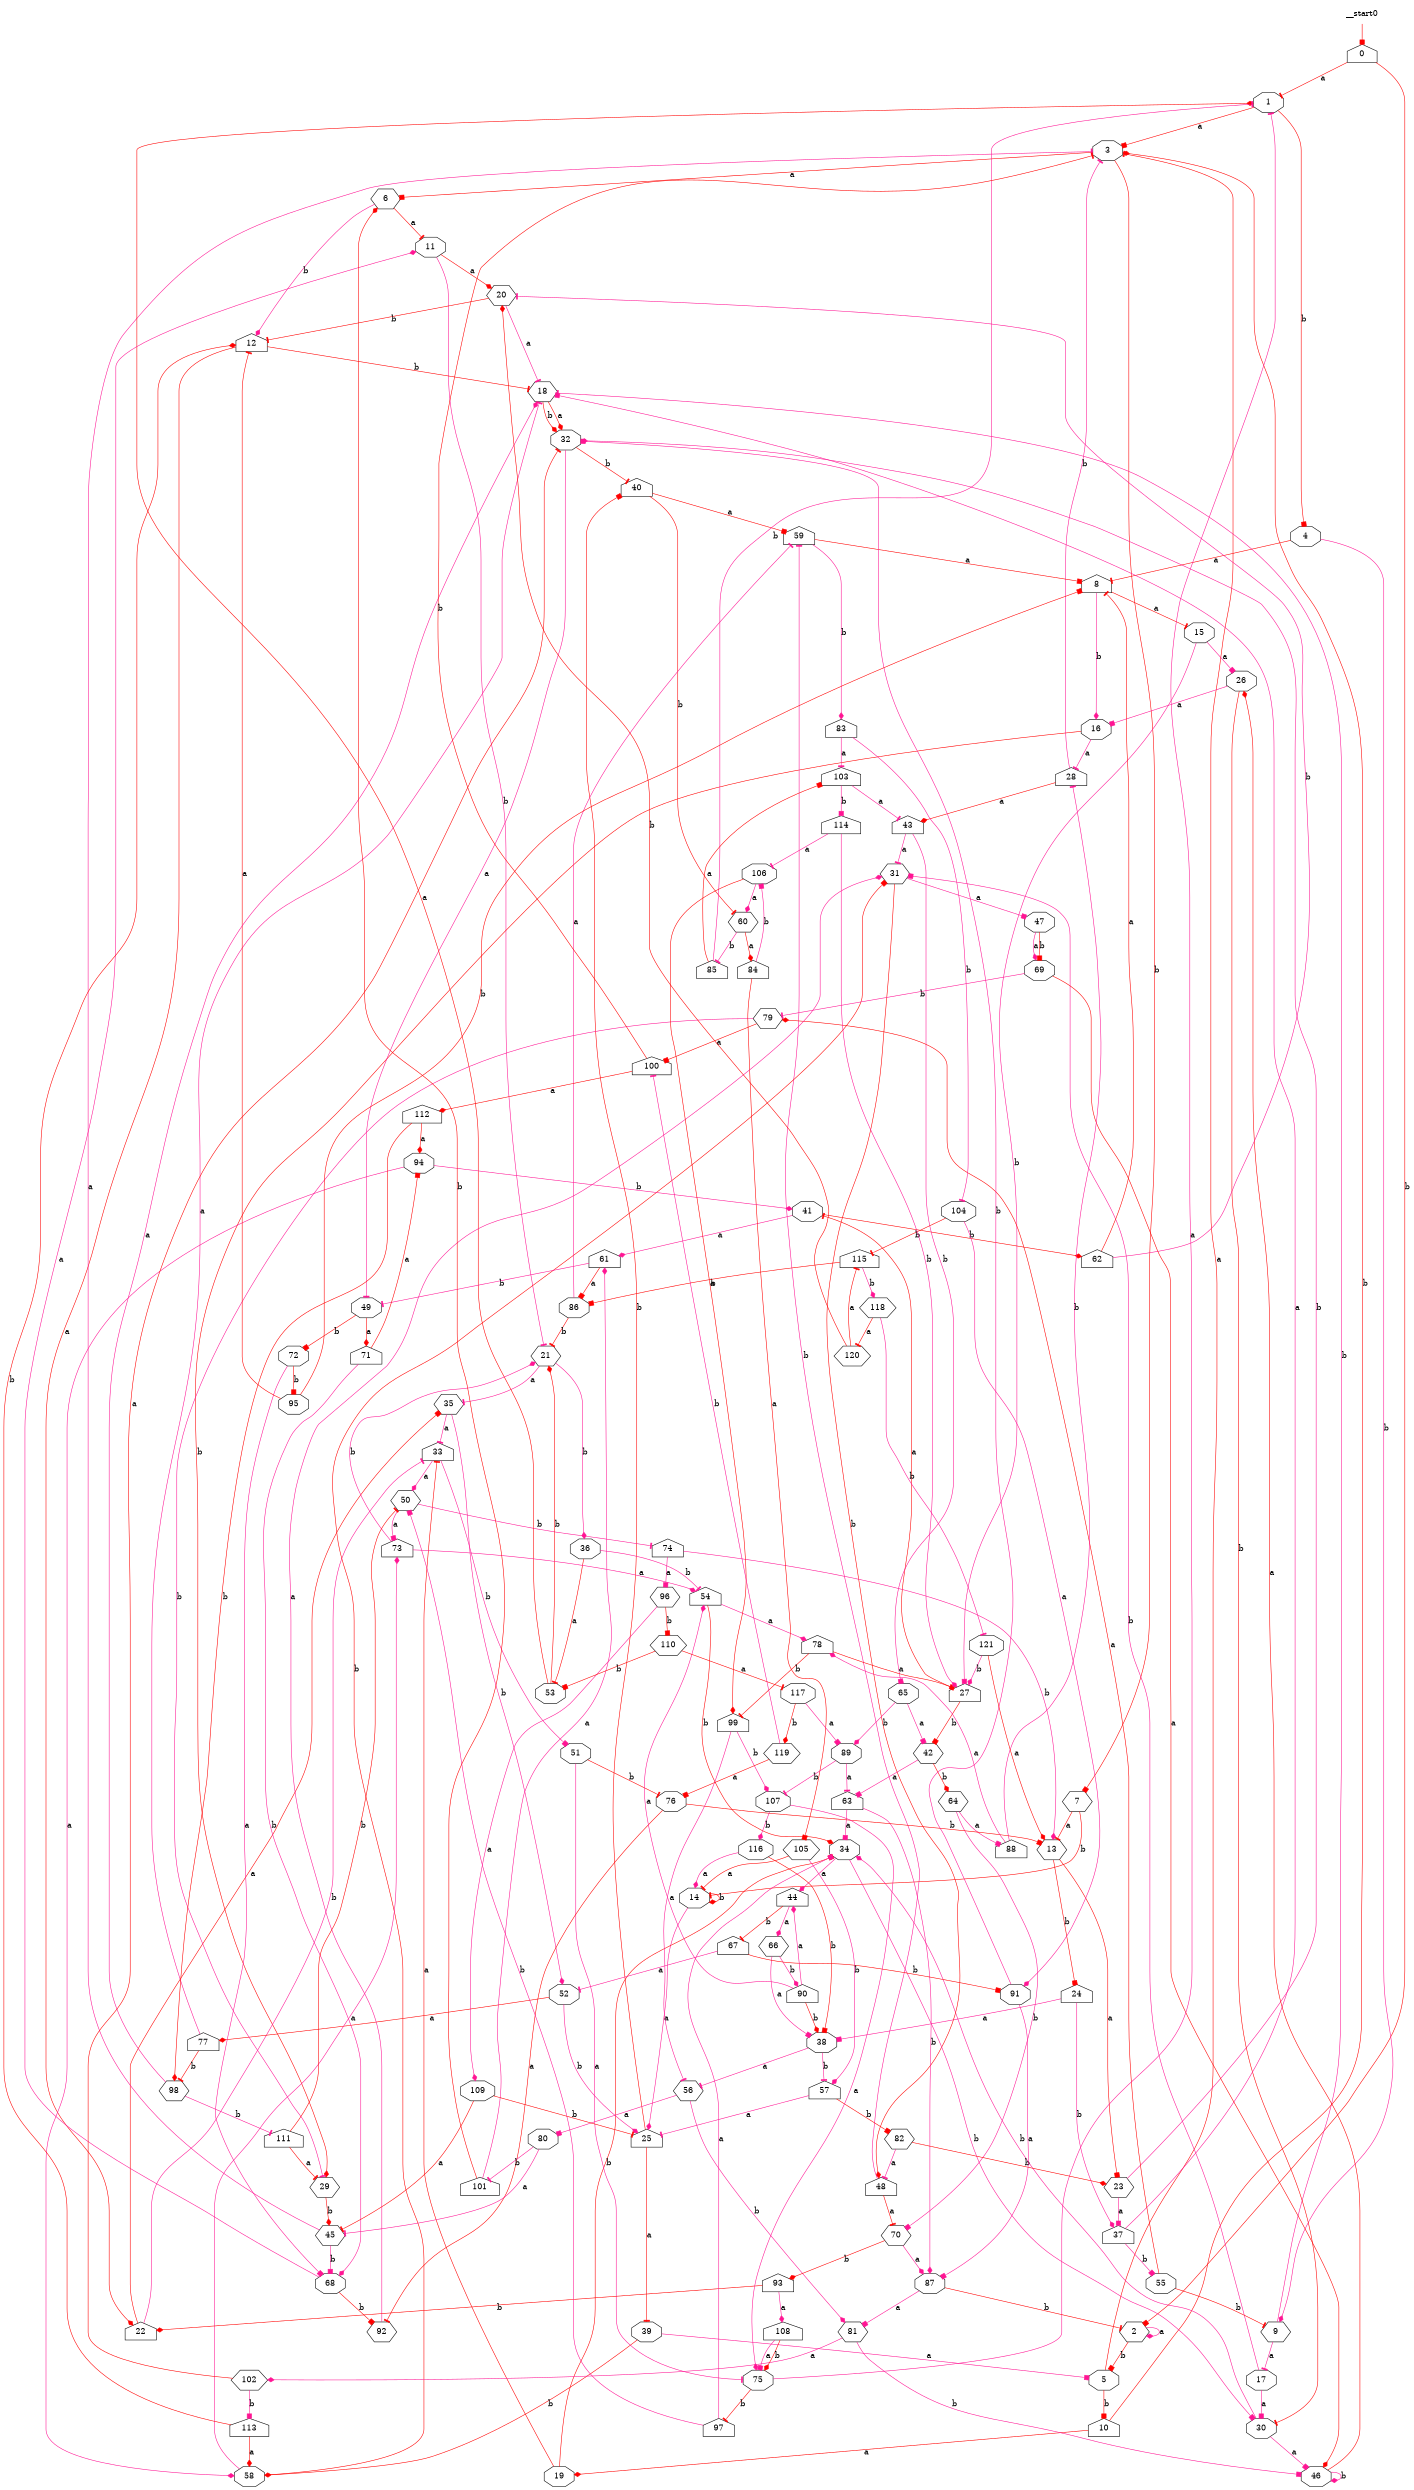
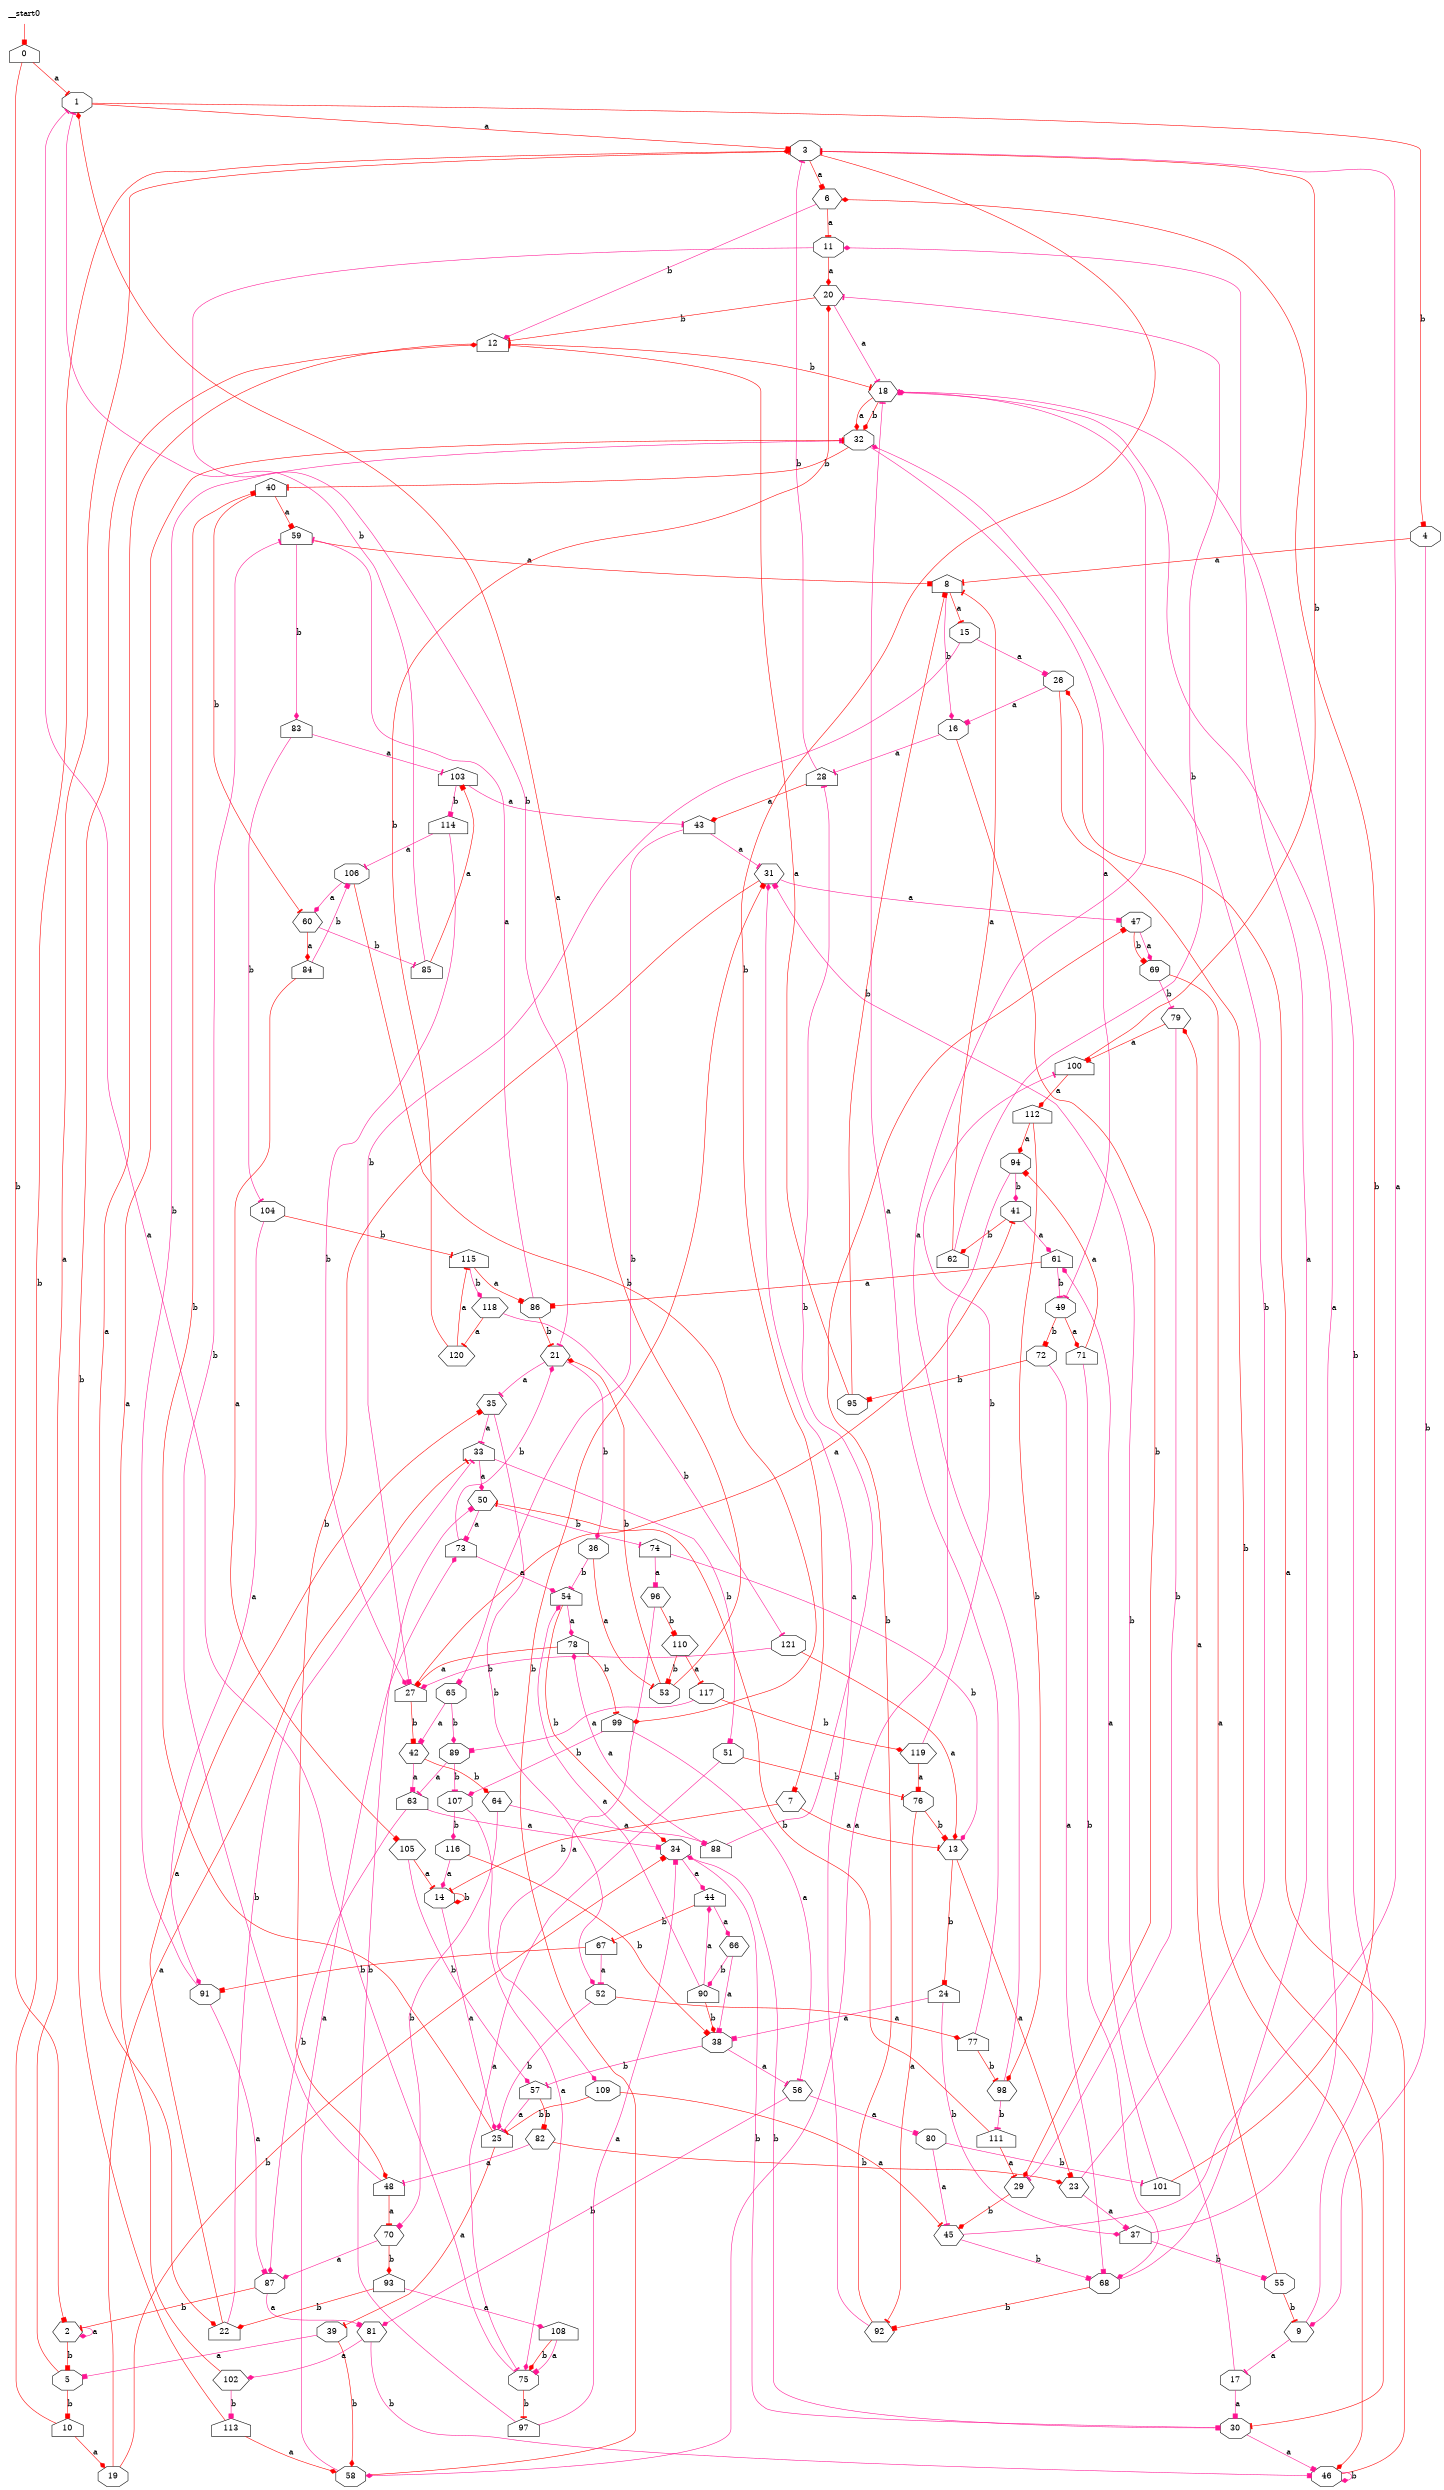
  digraph {
    node [shape=octagon]
    edge [arrowhead=diamond color=deeppink]
    __start0 [shape=none]
    0 [shape=house]
    1
    2 [shape=hexagon]
    3
    4
    5
    6 [shape=hexagon]
    7 [shape=hexagon]
    8 [shape=house]
    9 [shape=hexagon]
    10 [shape=house]
    11
    12 [shape=house]
    13 [shape=hexagon]
    14
    15
    16
    17
    18 [shape=hexagon]
    19
    20 [shape=hexagon]
    21 [shape=hexagon]
    22 [shape=house]
    23 [shape=hexagon]
    24 [shape=house]
    25 [shape=house]
    26
    27 [shape=house]
    28 [shape=house]
    29 [shape=hexagon]
    30
    31 [shape=hexagon]
    32
    33 [shape=house]
    34
    35 [shape=hexagon]
    36
    37 [shape=house]
    38
    39
    40 [shape=house]
    41
    42 [shape=hexagon]
    43 [shape=house]
    45 [shape=hexagon]
    46
    47
    48 [shape=house]
    49
    50 [shape=hexagon]
    51
    44 [shape=house]
    52
    53
    54 [shape=house]
    55
    56 [shape=hexagon]
    57 [shape=house]
    58
    59 [shape=house]
    60 [shape=hexagon]
    61 [shape=house]
    62 [shape=house]
    63 [shape=house]
    64 [shape=hexagon]
    65
    66 [shape=hexagon]
    67 [shape=house]
    68
    69
    70 [shape=hexagon]
    71 [shape=house]
    72
    73 [shape=house]
    74 [shape=house]
    75
    76
    77 [shape=house]
    78 [shape=house]
    79 [shape=hexagon]
    80
    81 [shape=hexagon]
    82 [shape=hexagon]
    83 [shape=house]
    84 [shape=house]
    85 [shape=house]
    86
    87
    88 [shape=house]
    89
    90 [shape=house]
    91
    92 [shape=hexagon]
    93 [shape=house]
    94
    95
    96 [shape=hexagon]
    97 [shape=house]
    98 [shape=hexagon]
    99 [shape=house]
    100 [shape=house]
    101 [shape=house]
    102 [shape=hexagon]
    103 [shape=house]
    104
    105 [shape=hexagon]
    106
    107
    108 [shape=house]
    109
    110 [shape=hexagon]
    111 [shape=house]
    112 [shape=house]
    113 [shape=house]
    114 [shape=house]
    115 [shape=house]
    116
    117
    118 [shape=hexagon]
    119 [shape=hexagon]
    120 [shape=hexagon]
    121
    __start0 -> 0 [arrowhead=box color=red]
    0 -> 1 [arrowhead=tee color=red label=a]
    0 -> 2 [arrowhead=box color=red label=b]
    1 -> 3 [arrowhead=box color=red label=a]
    1 -> 4 [arrowhead=box color=red label=b]
    2 -> 2 [label=a]
    2 -> 5 [arrowhead=box color=red label=b]
    3 -> 6 [arrowhead=box color=red label=a]
    3 -> 7 [arrowhead=box color=red label=b]
    4 -> 8 [arrowhead=tee color=red label=a]
    4 -> 9 [label=b]
    5 -> 3 [arrowhead=tee color=red label=a]
    5 -> 10 [arrowhead=box color=red label=b]
    6 -> 11 [arrowhead=tee color=red label=a]
    6 -> 12 [label=b]
    7 -> 13 [arrowhead=tee color=red label=a]
    7 -> 14 [arrowhead=tee color=red label=b]
    8 -> 15 [arrowhead=tee color=red label=a]
    8 -> 16 [label=b]
    9 -> 17 [arrowhead=tee label=a]
    9 -> 18 [arrowhead=tee label=b]
    10 -> 3 [color=red label=b]
    10 -> 19 [color=red label=a]
    11 -> 20 [color=red label=a]
    11 -> 21 [arrowhead=tee label=b]
    12 -> 18 [arrowhead=tee color=red label=b]
    12 -> 22 [color=red label=a]
    13 -> 23 [arrowhead=box color=red label=a]
    13 -> 24 [arrowhead=box color=red label=b]
    14 -> 14 [color=red label=b]
    14 -> 25 [label=a]
    15 -> 26 [arrowhead=box label=a]
    15 -> 27 [arrowhead=box label=b]
    16 -> 28 [arrowhead=tee label=a]
    16 -> 29 [color=red label=b]
    17 -> 30 [arrowhead=box label=a]
    17 -> 31 [arrowhead=box label=b]
    18 -> 32 [color=red label=a]
    18 -> 32 [color=red label=b]
    19 -> 33 [arrowhead=tee color=red label=a]
    19 -> 34 [arrowhead=box color=red label=b]
    20 -> 12 [arrowhead=tee color=red label=b]
    20 -> 18 [arrowhead=tee label=a]
    21 -> 35 [arrowhead=tee label=a]
    21 -> 36 [label=b]
    22 -> 33 [arrowhead=tee label=b]
    22 -> 35 [arrowhead=box color=red label=a]
    23 -> 32 [label=b]
    23 -> 37 [arrowhead=box label=a]
    24 -> 37 [label=b]
    24 -> 38 [arrowhead=box label=a]
    25 -> 39 [arrowhead=tee color=red label=a]
    25 -> 40 [arrowhead=box color=red label=b]
    26 -> 16 [arrowhead=box label=a]
    26 -> 30 [arrowhead=tee color=red label=b]
    27 -> 41 [arrowhead=tee color=red label=a]
    27 -> 42 [arrowhead=box color=red label=b]
    28 -> 3 [arrowhead=tee label=b]
    28 -> 43 [color=red label=a]
    29 -> 45 [color=red label=b]
    30 -> 34 [label=b]
    30 -> 46 [arrowhead=box label=a]
    31 -> 47 [arrowhead=box label=a]
    31 -> 48 [color=red label=b]
    32 -> 40 [arrowhead=tee color=red label=b]
    32 -> 49 [arrowhead=tee label=a]
    33 -> 50 [label=a]
    33 -> 51 [arrowhead=box label=b]
    34 -> 30 [arrowhead=box label=b]
    34 -> 44 [label=a]
    35 -> 33 [arrowhead=tee label=a]
    35 -> 52 [label=b]
    36 -> 53 [arrowhead=tee color=red label=a]
    36 -> 54 [arrowhead=tee label=b]
    37 -> 18 [arrowhead=box label=a]
    37 -> 55 [arrowhead=box label=b]
    38 -> 56 [arrowhead=tee label=a]
    38 -> 57 [arrowhead=tee label=b]
    39 -> 5 [arrowhead=box label=a]
    39 -> 58 [color=red label=b]
    40 -> 59 [arrowhead=box color=red label=a]
    40 -> 60 [arrowhead=tee color=red label=b]
    41 -> 61 [label=a]
    41 -> 62 [color=red label=b]
    42 -> 63 [arrowhead=box label=a]
    42 -> 64 [color=red label=b]
    43 -> 31 [arrowhead=tee label=a]
    43 -> 65 [arrowhead=box label=b]
    45 -> 3 [arrowhead=tee label=a]
    45 -> 68 [arrowhead=box label=b]
    46 -> 26 [color=red label=a]
    46 -> 46 [label=b]
    47 -> 69 [label=a]
    47 -> 69 [arrowhead=box color=red label=b]
    48 -> 59 [arrowhead=tee label=b]
    48 -> 70 [arrowhead=tee color=red label=a]
    49 -> 71 [color=red label=a]
    49 -> 72 [arrowhead=box color=red label=b]
    50 -> 73 [arrowhead=box label=a]
    50 -> 74 [arrowhead=tee label=b]
    51 -> 75 [arrowhead=tee label=a]
    51 -> 76 [arrowhead=tee color=red label=b]
    44 -> 66 [label=a]
    44 -> 67 [arrowhead=tee color=red label=b]
    52 -> 25 [label=b]
    52 -> 77 [color=red label=a]
    53 -> 1 [color=red label=a]
    53 -> 21 [color=red label=b]
    54 -> 34 [color=red label=b]
    54 -> 78 [label=a]
    55 -> 9 [arrowhead=tee color=red label=b]
    55 -> 79 [color=red label=a]
    56 -> 80 [arrowhead=box label=a]
    56 -> 81 [label=b]
    57 -> 25 [arrowhead=tee label=a]
    57 -> 82 [arrowhead=box color=red label=b]
    58 -> 31 [arrowhead=box color=red label=b]
    58 -> 73 [label=a]
    59 -> 8 [arrowhead=box color=red label=a]
    59 -> 83 [label=b]
    60 -> 84 [color=red label=a]
    60 -> 85 [arrowhead=tee label=b]
    61 -> 49 [arrowhead=tee label=b]
    61 -> 86 [arrowhead=box color=red label=a]
    62 -> 8 [arrowhead=tee color=red label=a]
    62 -> 20 [arrowhead=tee label=b]
    63 -> 34 [arrowhead=box label=a]
    63 -> 87 [label=b]
    64 -> 70 [arrowhead=box label=b]
    64 -> 88 [arrowhead=box label=a]
    65 -> 42 [arrowhead=box label=a]
    65 -> 89 [label=b]
    66 -> 38 [arrowhead=box label=a]
    66 -> 90 [label=b]
    67 -> 52 [arrowhead=tee label=a]
    67 -> 91 [arrowhead=box color=red label=b]
    68 -> 11 [label=a]
    68 -> 92 [arrowhead=box color=red label=b]
    69 -> 46 [color=red label=a]
    69 -> 79 [arrowhead=tee label=b]
    70 -> 87 [label=a]
    70 -> 93 [color=red label=b]
    71 -> 68 [label=b]
    71 -> 94 [arrowhead=box color=red label=a]
    72 -> 68 [arrowhead=box label=a]
    72 -> 95 [arrowhead=box color=red label=b]
    73 -> 21 [label=b]
    73 -> 54 [label=a]
    74 -> 13 [label=b]
    74 -> 96 [arrowhead=box label=a]
    75 -> 1 [arrowhead=tee label=a]
    75 -> 97 [arrowhead=tee color=red label=b]
    76 -> 13 [arrowhead=box color=red label=b]
    76 -> 92 [arrowhead=tee color=red label=a]
    77 -> 18 [arrowhead=tee label=a]
    77 -> 98 [arrowhead=tee color=red label=b]
    78 -> 27 [arrowhead=box color=red label=a]
    78 -> 99 [arrowhead=tee color=red label=b]
    79 -> 29 [arrowhead=tee label=b]
    79 -> 100 [arrowhead=box color=red label=a]
    80 -> 45 [arrowhead=tee label=a]
    80 -> 101 [arrowhead=tee label=b]
    81 -> 46 [arrowhead=box label=b]
    81 -> 102 [label=a]
    82 -> 23 [color=red label=b]
    82 -> 48 [arrowhead=tee label=a]
    83 -> 103 [arrowhead=tee label=a]
    83 -> 104 [arrowhead=tee label=b]
    84 -> 105 [arrowhead=box color=red label=a]
    84 -> 106 [arrowhead=box label=b]
    85 -> 1 [arrowhead=tee label=b]
    85 -> 103 [arrowhead=box color=red label=a]
    86 -> 21 [arrowhead=tee color=red label=b]
    86 -> 59 [arrowhead=tee label=a]
    87 -> 2 [arrowhead=tee color=red label=b]
    87 -> 81 [arrowhead=box label=a]
    88 -> 28 [arrowhead=tee label=b]
    88 -> 78 [label=a]
    89 -> 63 [arrowhead=tee label=a]
    89 -> 107 [arrowhead=tee label=b]
    90 -> 38 [color=red label=b]
    90 -> 44 [label=a]
    90 -> 54 [label=a]
    91 -> 32 [arrowhead=box label=b]
    91 -> 87 [arrowhead=box label=a]
    92 -> 31 [label=a]
+   92 -> 47 [arrowhead=box color=red label=b]
    93 -> 22 [color=red label=b]
    93 -> 108 [label=a]
    94 -> 41 [label=b]
    94 -> 58 [label=a]
    95 -> 8 [arrowhead=box color=red label=b]
    95 -> 12 [arrowhead=tee color=red label=a]
    96 -> 109 [label=a]
    96 -> 110 [arrowhead=box color=red label=b]
    97 -> 34 [arrowhead=box label=a]
    97 -> 50 [arrowhead=box label=b]
    98 -> 18 [label=a]
    98 -> 111 [arrowhead=tee label=b]
    99 -> 56 [arrowhead=tee label=a]
    99 -> 107 [label=b]
    100 -> 3 [arrowhead=tee color=red label=b]
    100 -> 112 [color=red label=a]
    101 -> 6 [color=red label=b]
    101 -> 61 [label=a]
    102 -> 32 [arrowhead=tee color=red label=a]
    102 -> 113 [arrowhead=box label=b]
    103 -> 43 [arrowhead=tee label=a]
    103 -> 114 [arrowhead=box label=b]
    104 -> 91 [label=a]
    104 -> 115 [arrowhead=tee color=red label=b]
    105 -> 14 [arrowhead=tee color=red label=a]
    105 -> 57 [label=b]
    106 -> 60 [label=a]
    106 -> 99 [color=red label=b]
    107 -> 75 [label=a]
    107 -> 116 [label=b]
    108 -> 75 [arrowhead=box label=a]
    108 -> 75 [color=red label=b]
    109 -> 25 [arrowhead=tee color=red label=b]
    109 -> 45 [arrowhead=tee color=red label=a]
    110 -> 53 [arrowhead=box color=red label=b]
    110 -> 117 [arrowhead=tee color=red label=a]
    111 -> 29 [arrowhead=tee color=red label=a]
    111 -> 50 [arrowhead=tee color=red label=b]
    112 -> 94 [color=red label=a]
    112 -> 98 [color=red label=b]
    113 -> 12 [color=red label=b]
    113 -> 58 [color=red label=a]
    114 -> 27 [label=b]
    114 -> 106 [arrowhead=tee label=a]
    115 -> 86 [arrowhead=box color=red label=a]
    115 -> 118 [label=b]
    116 -> 14 [label=a]
    116 -> 38 [arrowhead=box color=red label=b]
    117 -> 89 [arrowhead=box label=a]
    117 -> 119 [color=red label=b]
    118 -> 120 [arrowhead=tee color=red label=a]
    118 -> 121 [arrowhead=tee label=b]
    119 -> 76 [arrowhead=box color=red label=a]
    119 -> 100 [arrowhead=tee label=b]
    120 -> 20 [color=red label=b]
    120 -> 115 [arrowhead=tee color=red label=a]
    121 -> 13 [color=red label=a]
    121 -> 27 [label=b]
  }
